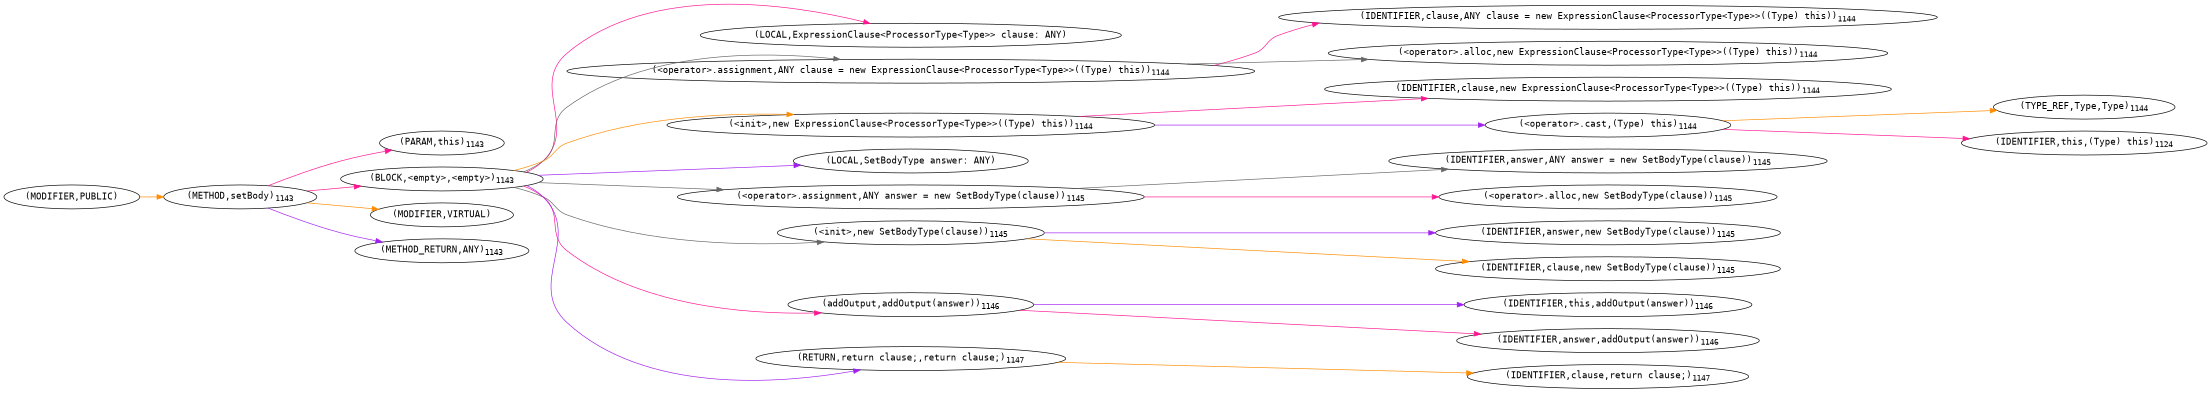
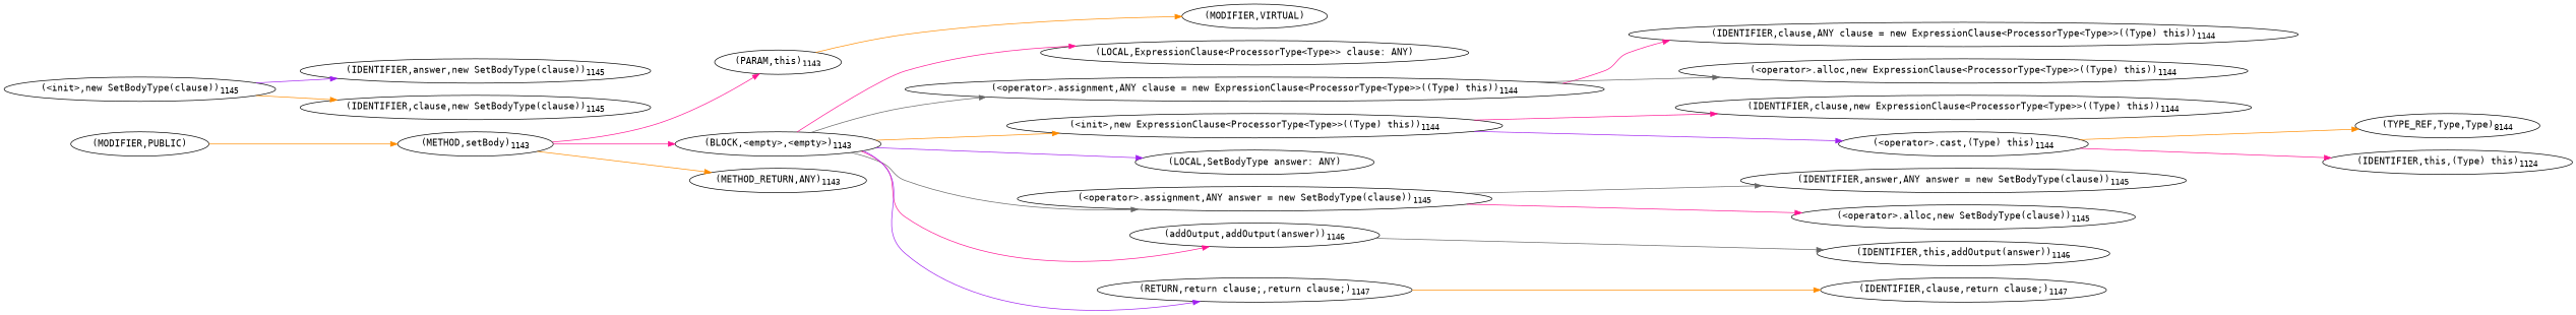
  digraph {
    fontname="DejaVu Sans Mono"
    rankdir=LR
    node [fontname="DejaVu Sans Mono"]
    edge [color=deeppink fontname="DejaVu Sans Mono"]
    n1 [label=<(METHOD,setBody)<SUB>1143</SUB>>]
    n2 [label=<(PARAM,this)<SUB>1143</SUB>>]
    n3 [label=<(BLOCK,&lt;empty&gt;,&lt;empty&gt;)<SUB>1143</SUB>>]
    n4 [label=<(MODIFIER,VIRTUAL)>]
    n5 [label=<(METHOD_RETURN,ANY)<SUB>1143</SUB>>]
    n6 [label=<(LOCAL,ExpressionClause&lt;ProcessorType&lt;Type&gt;&gt; clause: ANY)>]
    n7 [label=<(&lt;operator&gt;.assignment,ANY clause = new ExpressionClause&lt;ProcessorType&lt;Type&gt;&gt;((Type) this))<SUB>1144</SUB>>]
    n8 [label=<(&lt;init&gt;,new ExpressionClause&lt;ProcessorType&lt;Type&gt;&gt;((Type) this))<SUB>1144</SUB>>]
    n9 [label=<(LOCAL,SetBodyType answer: ANY)>]
    n10 [label=<(&lt;operator&gt;.assignment,ANY answer = new SetBodyType(clause))<SUB>1145</SUB>>]
    n11 [label=<(&lt;init&gt;,new SetBodyType(clause))<SUB>1145</SUB>>]
    n12 [label=<(addOutput,addOutput(answer))<SUB>1146</SUB>>]
    n13 [label=<(RETURN,return clause;,return clause;)<SUB>1147</SUB>>]
    n14 [label=<(MODIFIER,PUBLIC)>]
    n15 [label=<(IDENTIFIER,clause,ANY clause = new ExpressionClause&lt;ProcessorType&lt;Type&gt;&gt;((Type) this))<SUB>1144</SUB>>]
    n16 [label=<(&lt;operator&gt;.alloc,new ExpressionClause&lt;ProcessorType&lt;Type&gt;&gt;((Type) this))<SUB>1144</SUB>>]
    n17 [label=<(IDENTIFIER,clause,new ExpressionClause&lt;ProcessorType&lt;Type&gt;&gt;((Type) this))<SUB>1144</SUB>>]
    n18 [label=<(&lt;operator&gt;.cast,(Type) this)<SUB>1144</SUB>>]
    n19 [label=<(IDENTIFIER,answer,ANY answer = new SetBodyType(clause))<SUB>1145</SUB>>]
    n20 [label=<(&lt;operator&gt;.alloc,new SetBodyType(clause))<SUB>1145</SUB>>]
    n21 [label=<(IDENTIFIER,answer,new SetBodyType(clause))<SUB>1145</SUB>>]
    n22 [label=<(IDENTIFIER,clause,new SetBodyType(clause))<SUB>1145</SUB>>]
    n23 [label=<(IDENTIFIER,this,addOutput(answer))<SUB>1146</SUB>>]
-   n24 [label=<(IDENTIFIER,answer,addOutput(answer))<SUB>1146</SUB>>]
    n25 [label=<(IDENTIFIER,clause,return clause;)<SUB>1147</SUB>>]
-   n26 [label=<(TYPE_REF,Type,Type)<SUB>1144</SUB>>]
+   n26 [label=<(TYPE_REF,Type,Type)<SUB>8144</SUB>>]
    n27 [label=<(IDENTIFIER,this,(Type) this)<SUB>1124</SUB>>]
    n1 -> n2
    n1 -> n3
-   n1 -> n4 [color=darkorange]
-   n1 -> n5 [color=purple]
+   n2 -> n4 [color=darkorange]
+   n1 -> n5 [color=darkorange]
    n3 -> n6
    n3 -> n7 [color=gray40]
    n3 -> n8 [color=darkorange]
    n3 -> n9 [color=purple]
    n3 -> n10 [color=gray40]
-   n3 -> n11 [color=gray40]
    n3 -> n12
    n3 -> n13 [color=purple]
    n7 -> n15
    n7 -> n16 [color=gray40]
    n8 -> n17
    n8 -> n18 [color=purple]
    n10 -> n19 [color=gray40]
    n10 -> n20
    n11 -> n21 [color=purple]
    n11 -> n22 [color=darkorange]
-   n12 -> n23 [color=purple]
-   n12 -> n24
+   n12 -> n23 [color=gray40]
    n13 -> n25 [color=darkorange]
    n14 -> n1 [color=darkorange]
    n18 -> n26 [color=darkorange]
    n18 -> n27
  }
